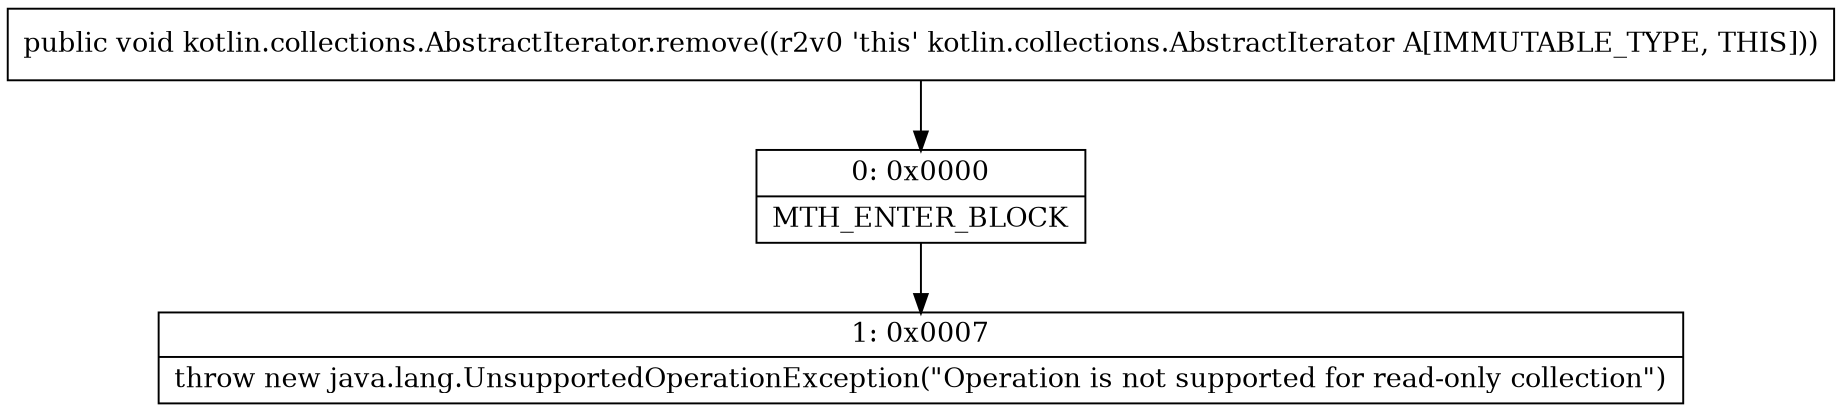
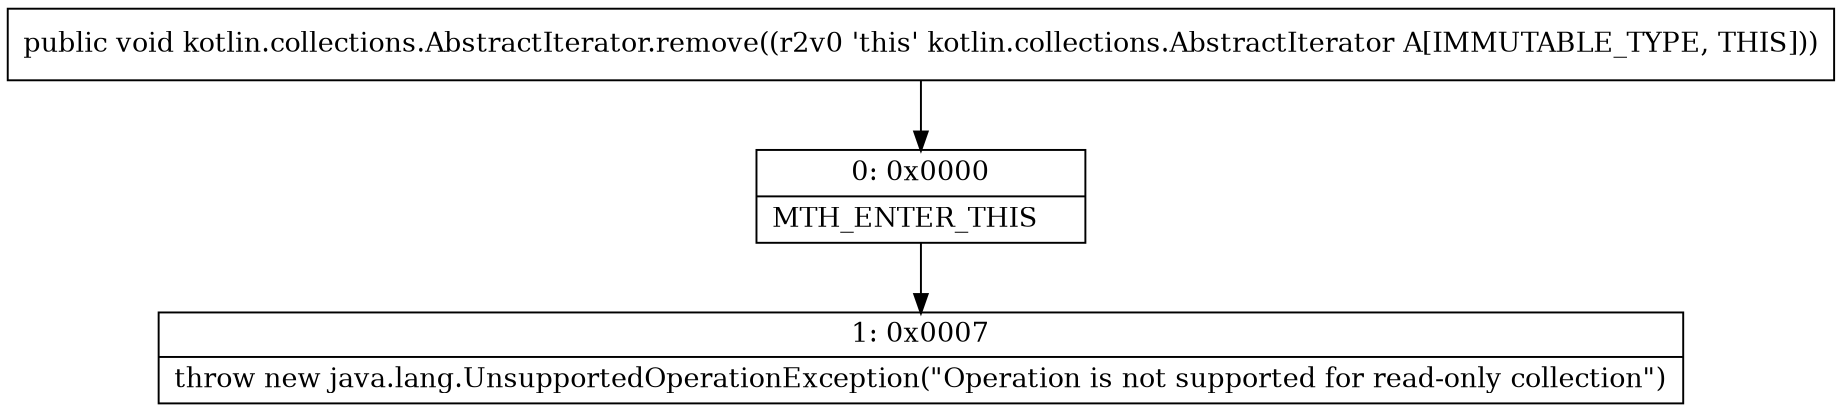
  digraph {
    node [shape=record]
-   n1 [label="{0\:\ 0x0000|MTH_ENTER_BLOCK\l}"]
+   n1 [label="{0\:\ 0x0000|MTH_ENTER_THIS\l}"]
    n2 [label="{1\:\ 0x0007|throw new java.lang.UnsupportedOperationException(\"Operation is not supported for read\-only collection\")\l}"]
    n3 [label="{public void kotlin.collections.AbstractIterator.remove((r2v0 'this' kotlin.collections.AbstractIterator A[IMMUTABLE_TYPE, THIS])) }"]
    n1 -> n2
    n3 -> n1
  }
